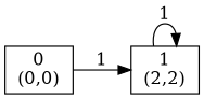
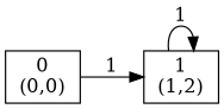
  digraph {
    rankdir=LR
    node [shape=box]
    n1 [label="0\n(0,0)"]
-   n2 [label="1\n(2,2)"]
+   n2 [label="1\n(1,2)"]
    n1 -> n2 [label=1]
    n2 -> n2 [label=1]
  }
